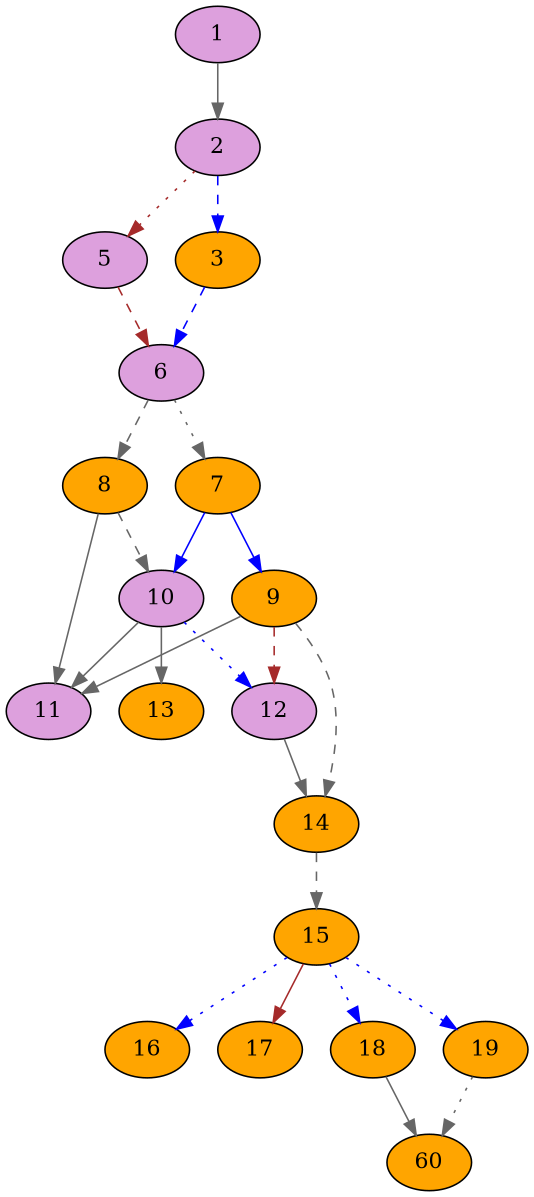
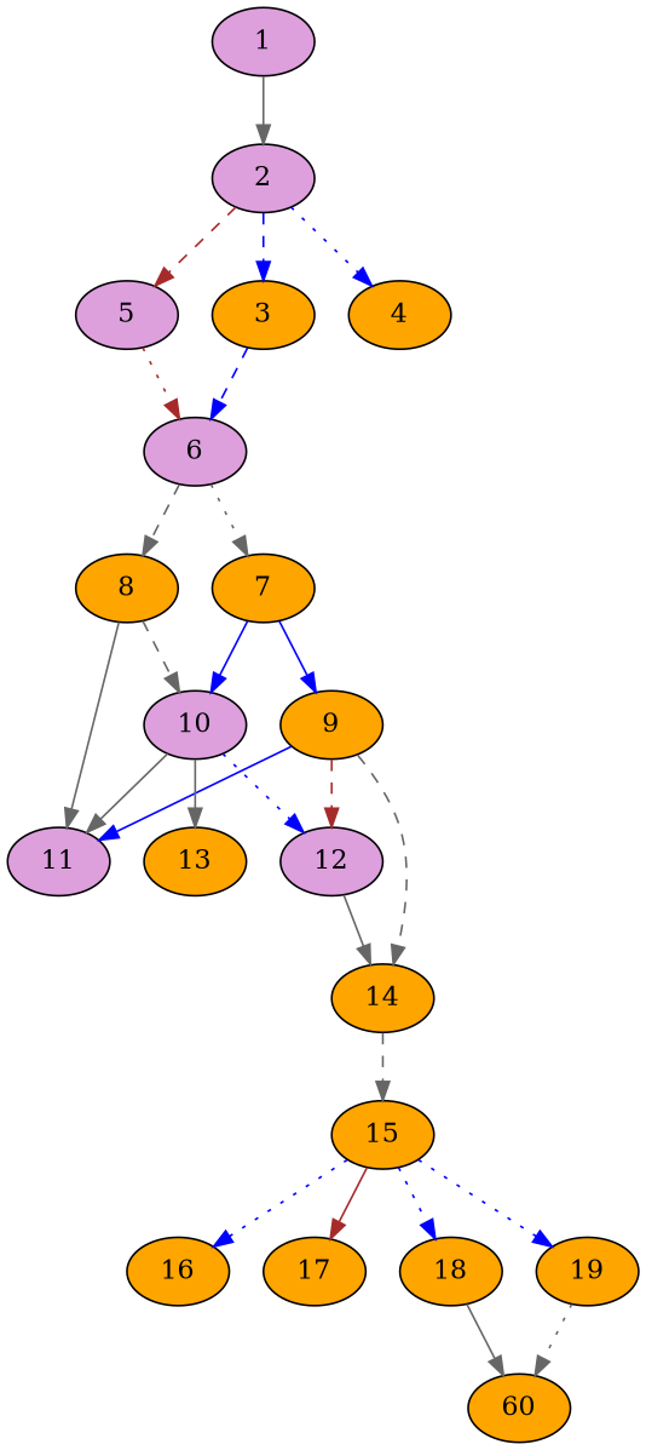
  digraph {
    node [alpha=0.19 fillcolor=orange style=filled]
    edge [color=gray40 style=solid]
    1 [expect_size=25108480 fillcolor=plum]
    2 [alpha=0.06 expect_size=33550336 fillcolor=plum]
    3 [alpha=0.06 expect_size=42202112]
+   4 [alpha=0.07 expect_size=24517632]
    5 [alpha=0.05 expect_size=27779072 fillcolor=plum]
    6 [alpha=0.01 expect_size=36940800 fillcolor=plum]
    7 [alpha=0.07 expect_size=45530112]
    8 [alpha=0.18 expect_size=5721088]
    9 [alpha=0.02 expect_size=11961344]
    10 [alpha=0.01 expect_size=9726976 fillcolor=plum]
    11 [alpha=0.11 expect_size=41840640 fillcolor=plum]
    12 [expect_size=39249920 fillcolor=plum]
    14 [alpha=0.05 expect_size=19427328]
    13 [alpha=0.13 expect_size=5383168]
    15 [alpha=0.04 expect_size=35256320]
    16 [alpha=0.11 expect_size=45974528]
    17 [alpha=0.20 expect_size=47693824]
    18 [alpha=0.09 expect_size=16531456]
    19 [alpha=0.03 expect_size=12110848]
    n20 [expect_size=17845248 label=60]
    1 -> 2
    2 -> 3 [color=blue style=dashed]
-   2 -> 5 [color=brown style=dotted]
+   2 -> 4 [color=blue style=dotted]
+   2 -> 5 [color=brown style=dashed]
    3 -> 6 [color=blue style=dashed]
-   5 -> 6 [color=brown style=dashed]
+   5 -> 6 [color=brown style=dotted]
    6 -> 7 [style=dotted]
    6 -> 8 [style=dashed]
    7 -> 9 [color=blue]
    7 -> 10 [color=blue]
    8 -> 10 [style=dashed]
    8 -> 11
-   9 -> 11
+   9 -> 11 [color=blue]
    9 -> 12 [color=brown style=dashed]
    9 -> 14 [style=dashed]
    10 -> 11
    10 -> 12 [color=blue style=dotted]
    10 -> 13
    12 -> 14
    14 -> 15 [style=dashed]
    15 -> 16 [color=blue style=dotted]
    15 -> 17 [color=brown]
    15 -> 18 [color=blue style=dotted]
    15 -> 19 [color=blue style=dotted]
    18 -> n20
    19 -> n20 [style=dotted]
  }
